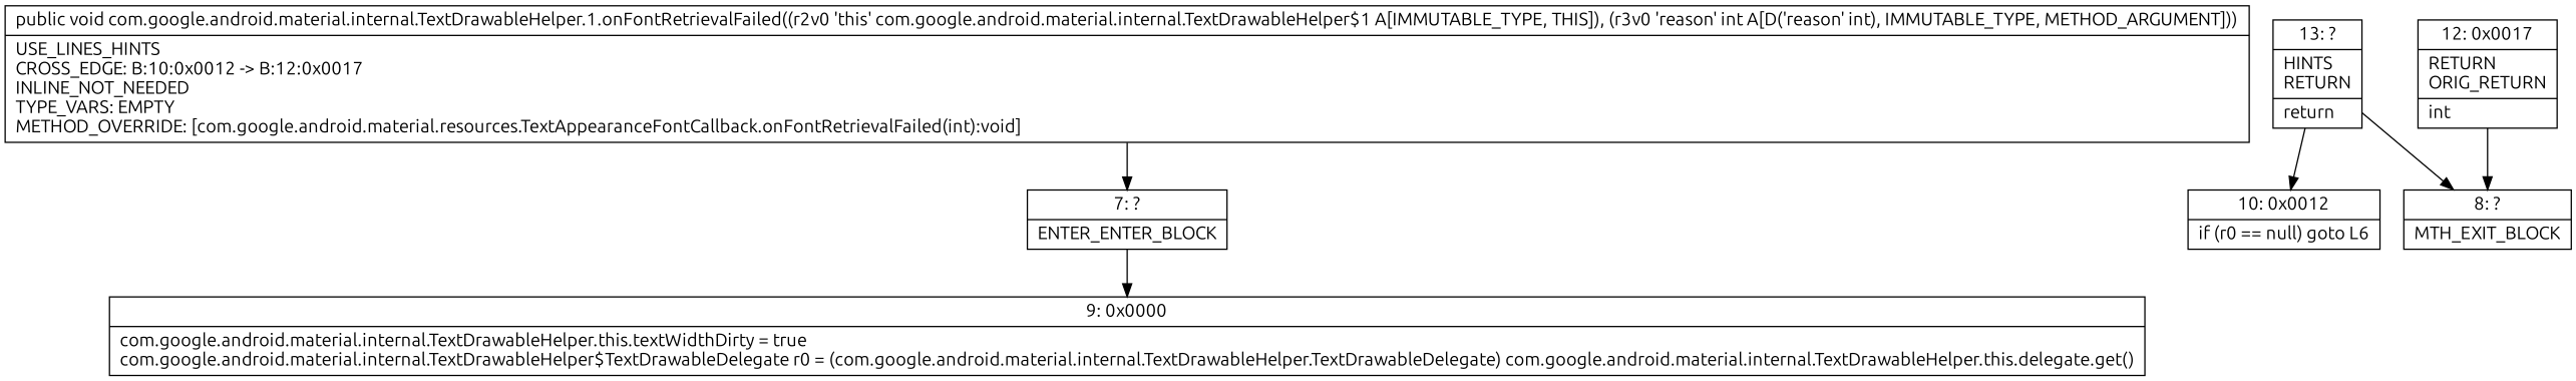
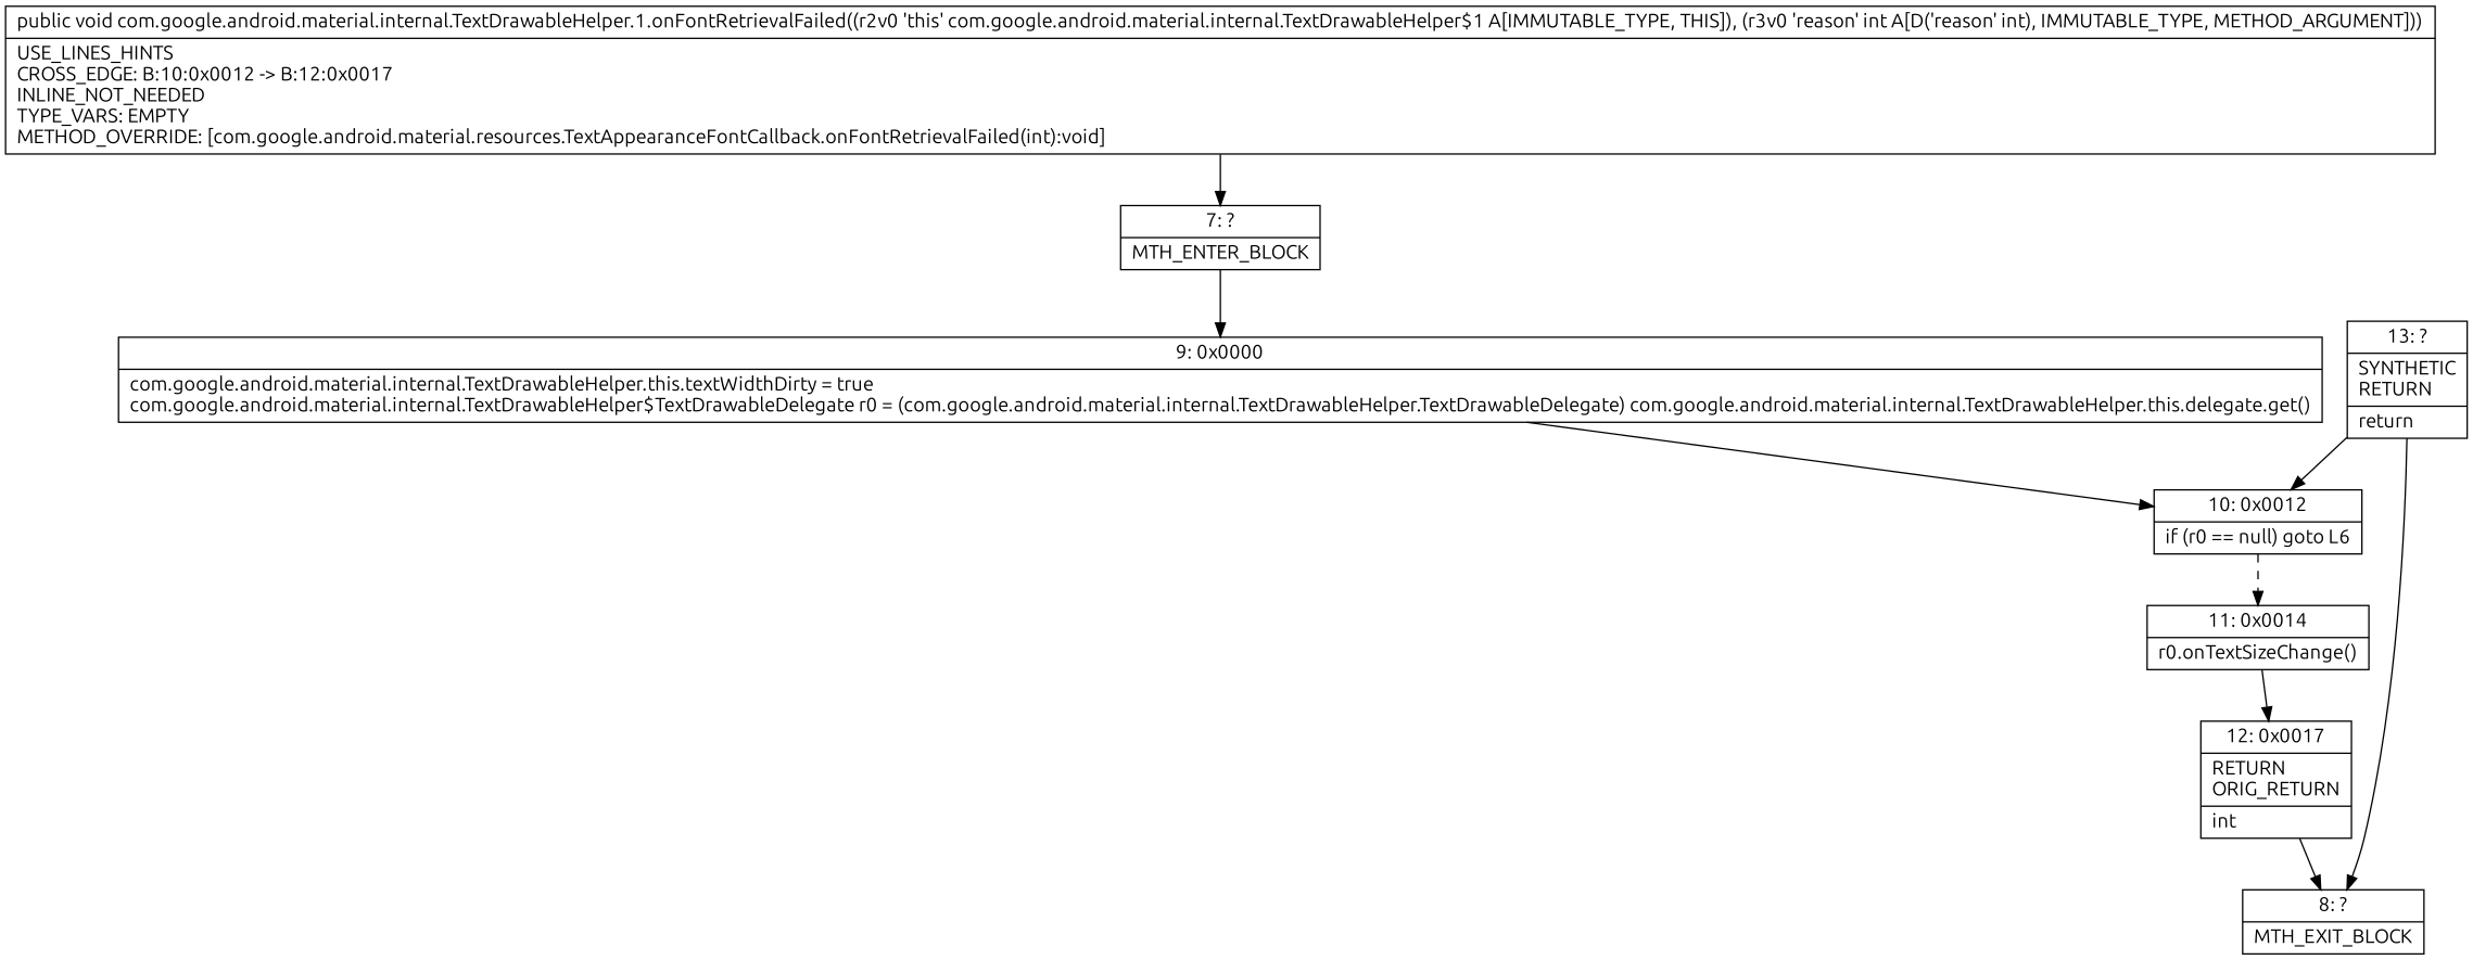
  digraph {
    fontname=Ubuntu
    node [fontname=Ubuntu shape=record]
    edge [fontname=Ubuntu]
-   n1 [label="{7\:\ ?|ENTER_ENTER_BLOCK\l}"]
+   n1 [label="{7\:\ ?|MTH_ENTER_BLOCK\l}"]
    n2 [label="{9\:\ 0x0000|com.google.android.material.internal.TextDrawableHelper.this.textWidthDirty = true\lcom.google.android.material.internal.TextDrawableHelper$TextDrawableDelegate r0 = (com.google.android.material.internal.TextDrawableHelper.TextDrawableDelegate) com.google.android.material.internal.TextDrawableHelper.this.delegate.get()\l}"]
    n3 [label="{10\:\ 0x0012|if (r0 == null) goto L6\l}"]
+   n4 [label="{11\:\ 0x0014|r0.onTextSizeChange()\l}"]
    n5 [label="{12\:\ 0x0017|RETURN\lORIG_RETURN\l|int\l}"]
-   n6 [label="{13\:\ ?|HINTS\lRETURN\l|return\l}"]
+   n6 [label="{13\:\ ?|SYNTHETIC\lRETURN\l|return\l}"]
    n7 [label="{8\:\ ?|MTH_EXIT_BLOCK\l}"]
    n8 [label="{public void com.google.android.material.internal.TextDrawableHelper.1.onFontRetrievalFailed((r2v0 'this' com.google.android.material.internal.TextDrawableHelper$1 A[IMMUTABLE_TYPE, THIS]), (r3v0 'reason' int A[D('reason' int), IMMUTABLE_TYPE, METHOD_ARGUMENT]))  | USE_LINES_HINTS\lCROSS_EDGE: B:10:0x0012 \-\> B:12:0x0017\lINLINE_NOT_NEEDED\lTYPE_VARS: EMPTY\lMETHOD_OVERRIDE: [com.google.android.material.resources.TextAppearanceFontCallback.onFontRetrievalFailed(int):void]\l}"]
    n1 -> n2
+   n2 -> n3
+   n3 -> n4 [style=dashed]
+   n4 -> n5
    n5 -> n7
    n6 -> n3
    n6 -> n7
    n8 -> n1
  }
